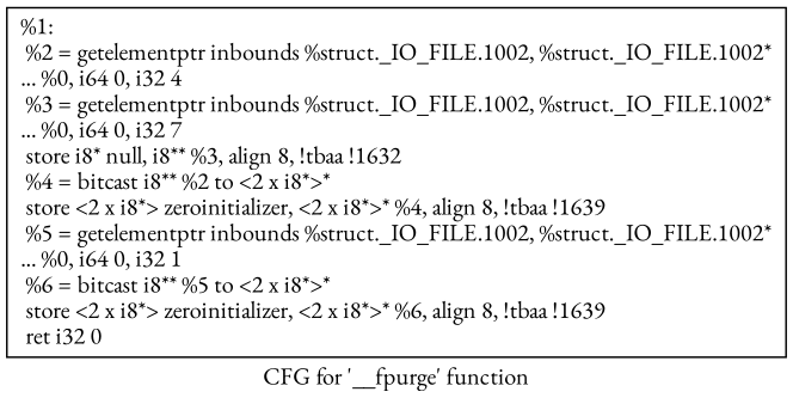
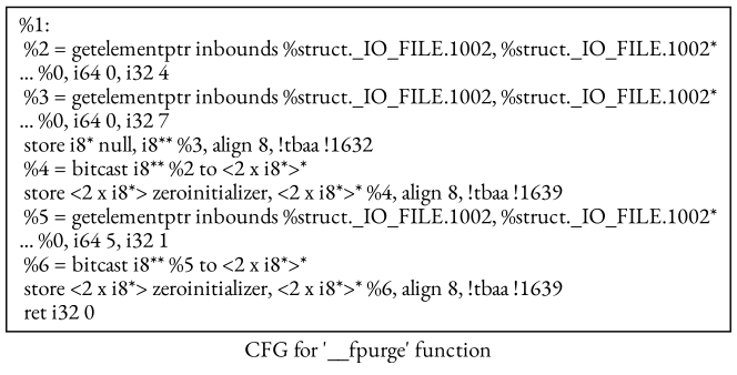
  digraph {
    label="CFG for '__fpurge' function"
    fontname="EB Garamond"
-   n1 [label="{%1:\l  %2 = getelementptr inbounds %struct._IO_FILE.1002, %struct._IO_FILE.1002*\l... %0, i64 0, i32 4\l  %3 = getelementptr inbounds %struct._IO_FILE.1002, %struct._IO_FILE.1002*\l... %0, i64 0, i32 7\l  store i8* null, i8** %3, align 8, !tbaa !1632\l  %4 = bitcast i8** %2 to \<2 x i8*\>*\l  store \<2 x i8*\> zeroinitializer, \<2 x i8*\>* %4, align 8, !tbaa !1639\l  %5 = getelementptr inbounds %struct._IO_FILE.1002, %struct._IO_FILE.1002*\l... %0, i64 0, i32 1\l  %6 = bitcast i8** %5 to \<2 x i8*\>*\l  store \<2 x i8*\> zeroinitializer, \<2 x i8*\>* %6, align 8, !tbaa !1639\l  ret i32 0\l}" shape=record fontname="EB Garamond"]
+   n1 [label="{%1:\l  %2 = getelementptr inbounds %struct._IO_FILE.1002, %struct._IO_FILE.1002*\l... %0, i64 0, i32 4\l  %3 = getelementptr inbounds %struct._IO_FILE.1002, %struct._IO_FILE.1002*\l... %0, i64 0, i32 7\l  store i8* null, i8** %3, align 8, !tbaa !1632\l  %4 = bitcast i8** %2 to \<2 x i8*\>*\l  store \<2 x i8*\> zeroinitializer, \<2 x i8*\>* %4, align 8, !tbaa !1639\l  %5 = getelementptr inbounds %struct._IO_FILE.1002, %struct._IO_FILE.1002*\l... %0, i64 5, i32 1\l  %6 = bitcast i8** %5 to \<2 x i8*\>*\l  store \<2 x i8*\> zeroinitializer, \<2 x i8*\>* %6, align 8, !tbaa !1639\l  ret i32 0\l}" shape=record fontname="EB Garamond"]
  }
